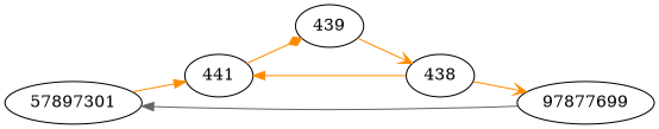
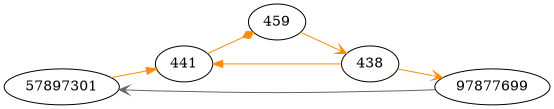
  strict digraph {
    rankdir=LR
    edge [arrowhead=normal color=darkorange]
    n1 [label=57897301]
    97877699
    441
-   439
+   439 [label=459]
    438
    n1 -> 441
-   97877699 -> n1 [color=gray40]
+   97877699 -> n1 [arrowhead=vee color=gray40]
    441 -> 439 [arrowhead=diamond]
    439 -> 438 [arrowhead=vee]
    438 -> 97877699 [arrowhead=vee]
    438 -> 441
  }
